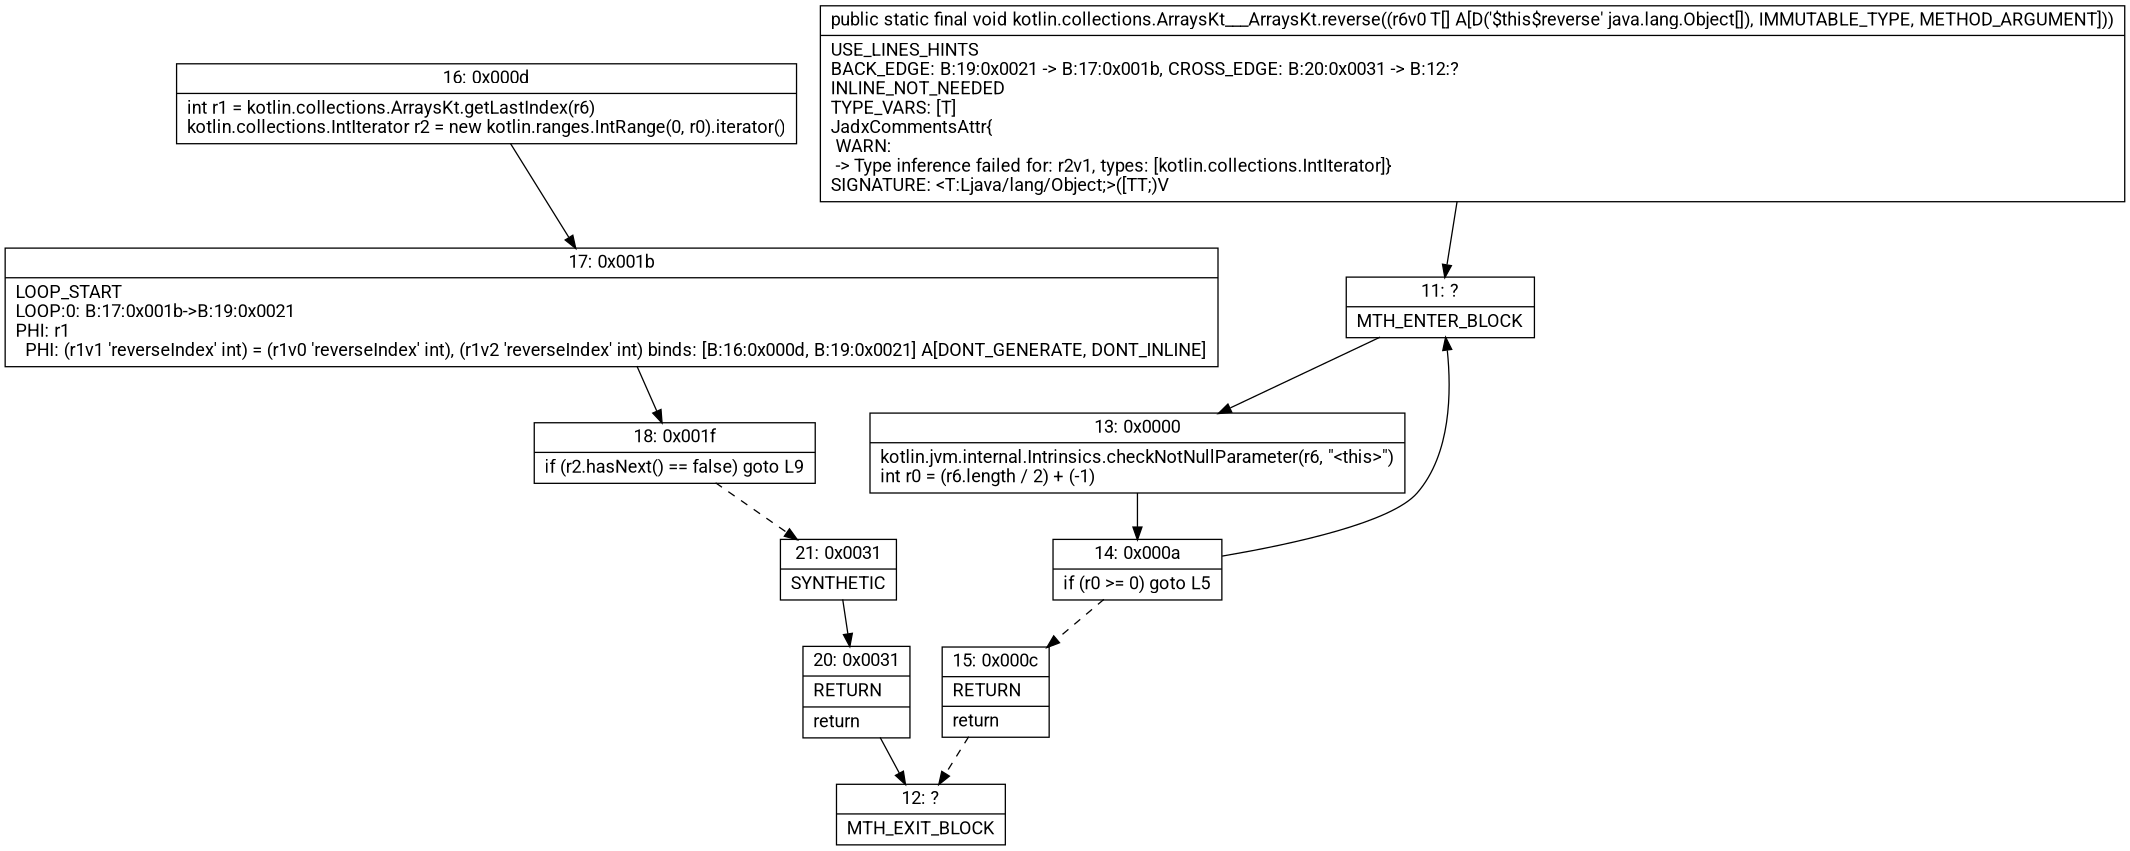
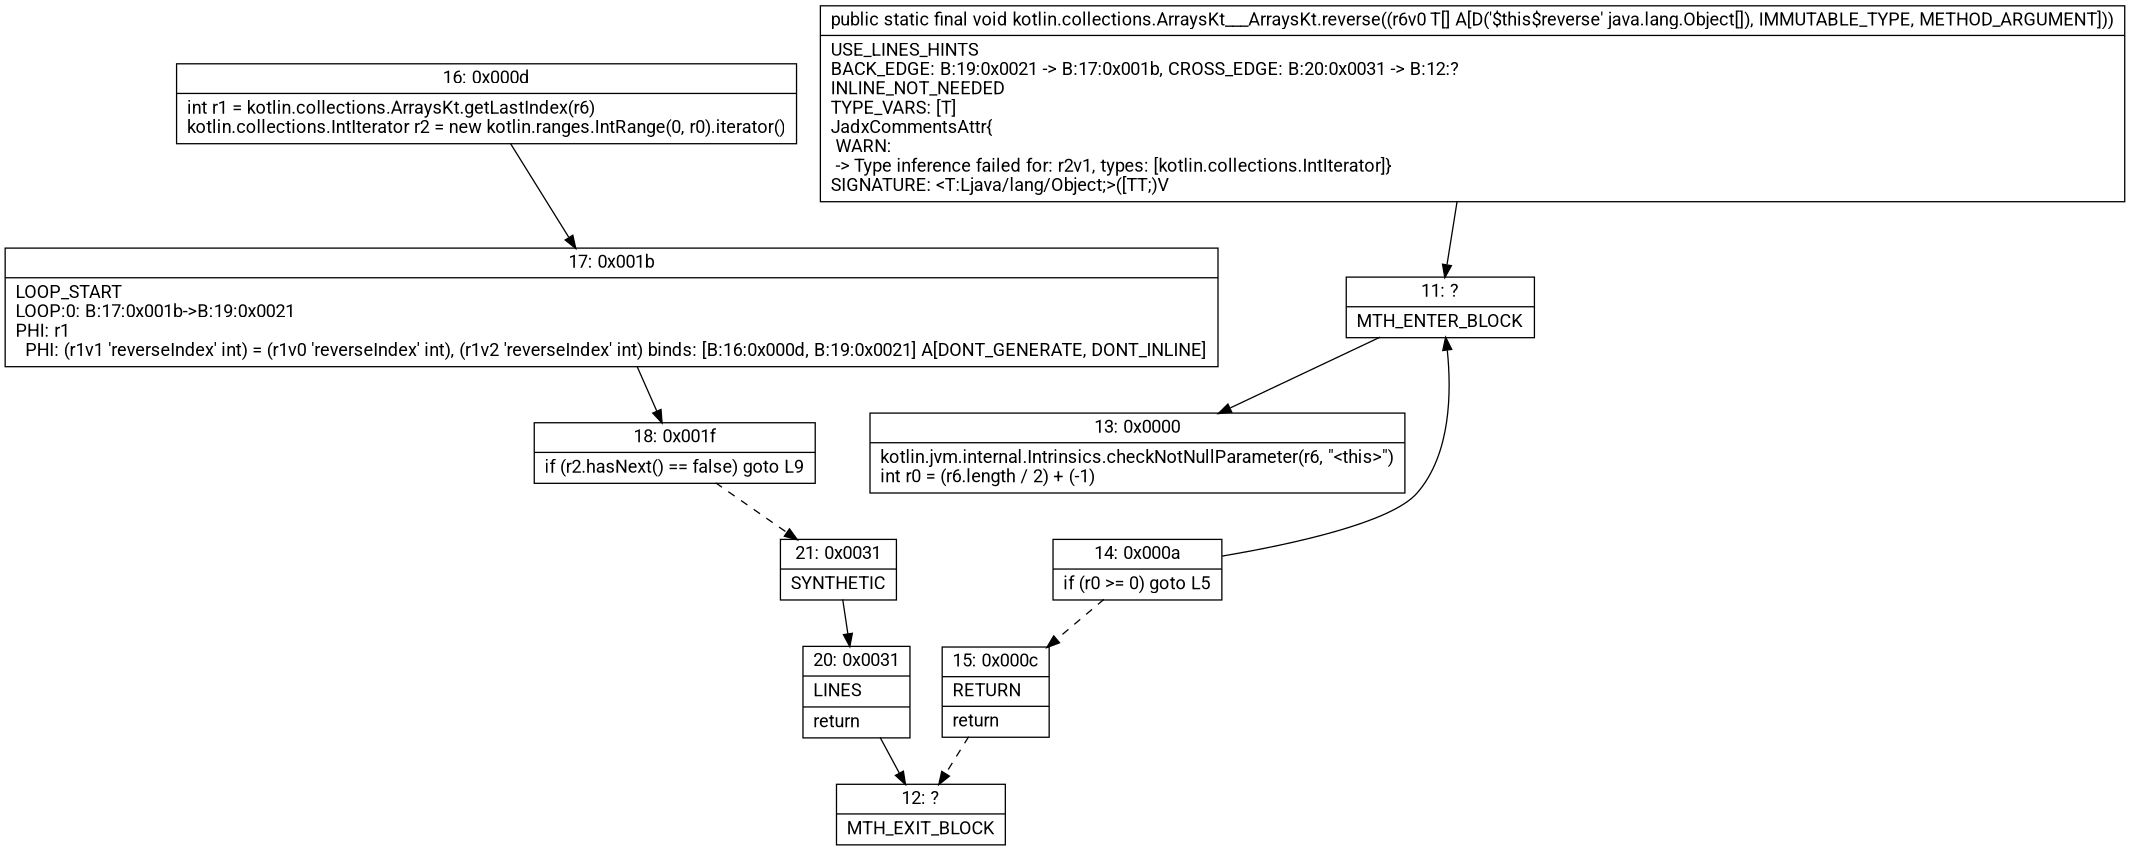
  digraph {
    fontname=Roboto
    node [fontname=Roboto shape=record]
    edge [fontname=Roboto]
    n1 [label="{11\:\ ?|MTH_ENTER_BLOCK\l}"]
    n2 [label="{13\:\ 0x0000|kotlin.jvm.internal.Intrinsics.checkNotNullParameter(r6, \"\<this\>\")\lint r0 = (r6.length \/ 2) + (\-1)\l}"]
    n3 [label="{14\:\ 0x000a|if (r0 \>= 0) goto L5\l}"]
    n4 [label="{15\:\ 0x000c|RETURN\l|return\l}"]
    n5 [label="{12\:\ ?|MTH_EXIT_BLOCK\l}"]
    n6 [label="{16\:\ 0x000d|int r1 = kotlin.collections.ArraysKt.getLastIndex(r6)\lkotlin.collections.IntIterator r2 = new kotlin.ranges.IntRange(0, r0).iterator()\l}"]
    n7 [label="{17\:\ 0x001b|LOOP_START\lLOOP:0: B:17:0x001b\-\>B:19:0x0021\lPHI: r1 \l  PHI: (r1v1 'reverseIndex' int) = (r1v0 'reverseIndex' int), (r1v2 'reverseIndex' int) binds: [B:16:0x000d, B:19:0x0021] A[DONT_GENERATE, DONT_INLINE]\l}"]
    n8 [label="{18\:\ 0x001f|if (r2.hasNext() == false) goto L9\l}"]
    n9 [label="{21\:\ 0x0031|SYNTHETIC\l}"]
-   n10 [label="{20\:\ 0x0031|RETURN\l|return\l}"]
+   n10 [label="{20\:\ 0x0031|LINES\l|return\l}"]
    n11 [label="{public static final void kotlin.collections.ArraysKt___ArraysKt.reverse((r6v0 T[] A[D('$this$reverse' java.lang.Object[]), IMMUTABLE_TYPE, METHOD_ARGUMENT]))  | USE_LINES_HINTS\lBACK_EDGE: B:19:0x0021 \-\> B:17:0x001b, CROSS_EDGE: B:20:0x0031 \-\> B:12:?\lINLINE_NOT_NEEDED\lTYPE_VARS: [T]\lJadxCommentsAttr\{\l WARN: \l \-\> Type inference failed for: r2v1, types: [kotlin.collections.IntIterator]\}\lSIGNATURE: \<T:Ljava\/lang\/Object;\>([TT;)V\l}"]
    n1 -> n2
-   n2 -> n3
    n3 -> n1
    n3 -> n4 [style=dashed]
    n4 -> n5 [style=dashed]
    n6 -> n7
    n7 -> n8
    n8 -> n9 [style=dashed]
    n9 -> n10
    n10 -> n5
    n11 -> n1
  }
